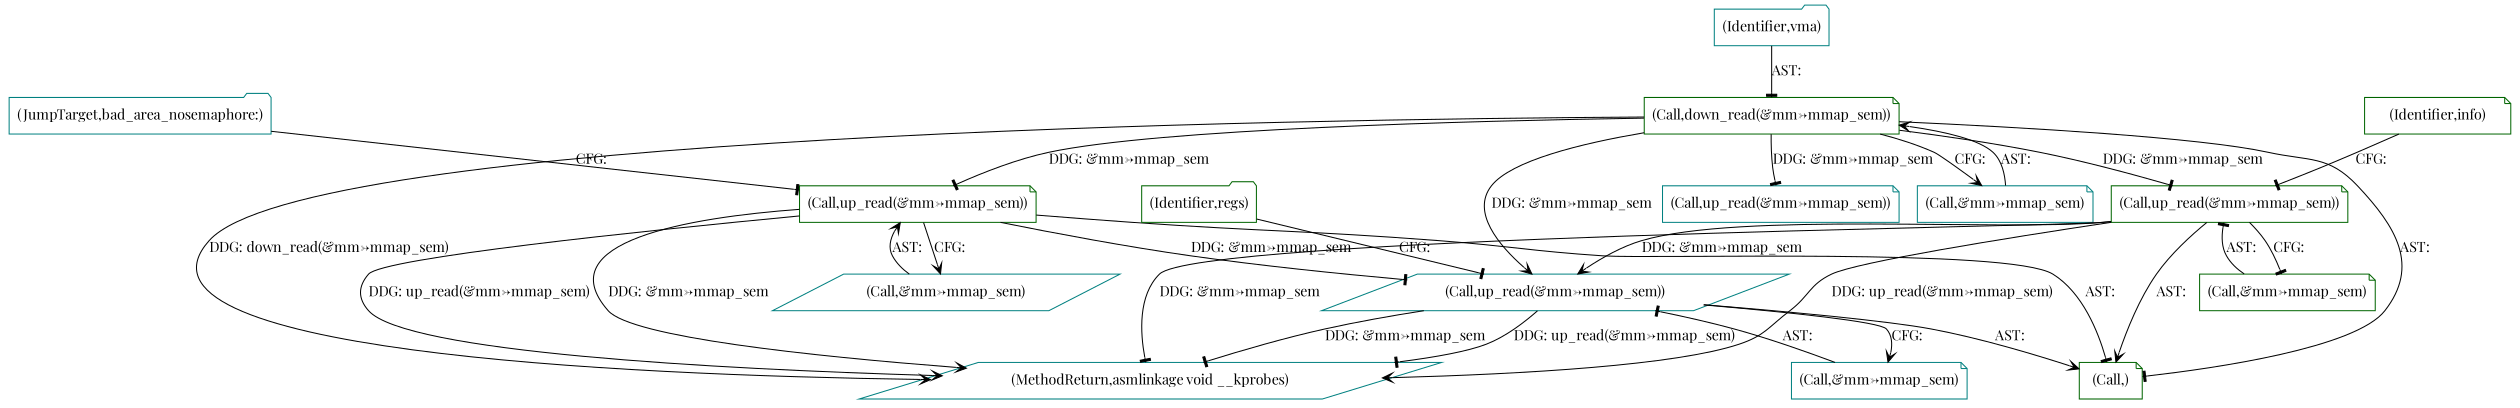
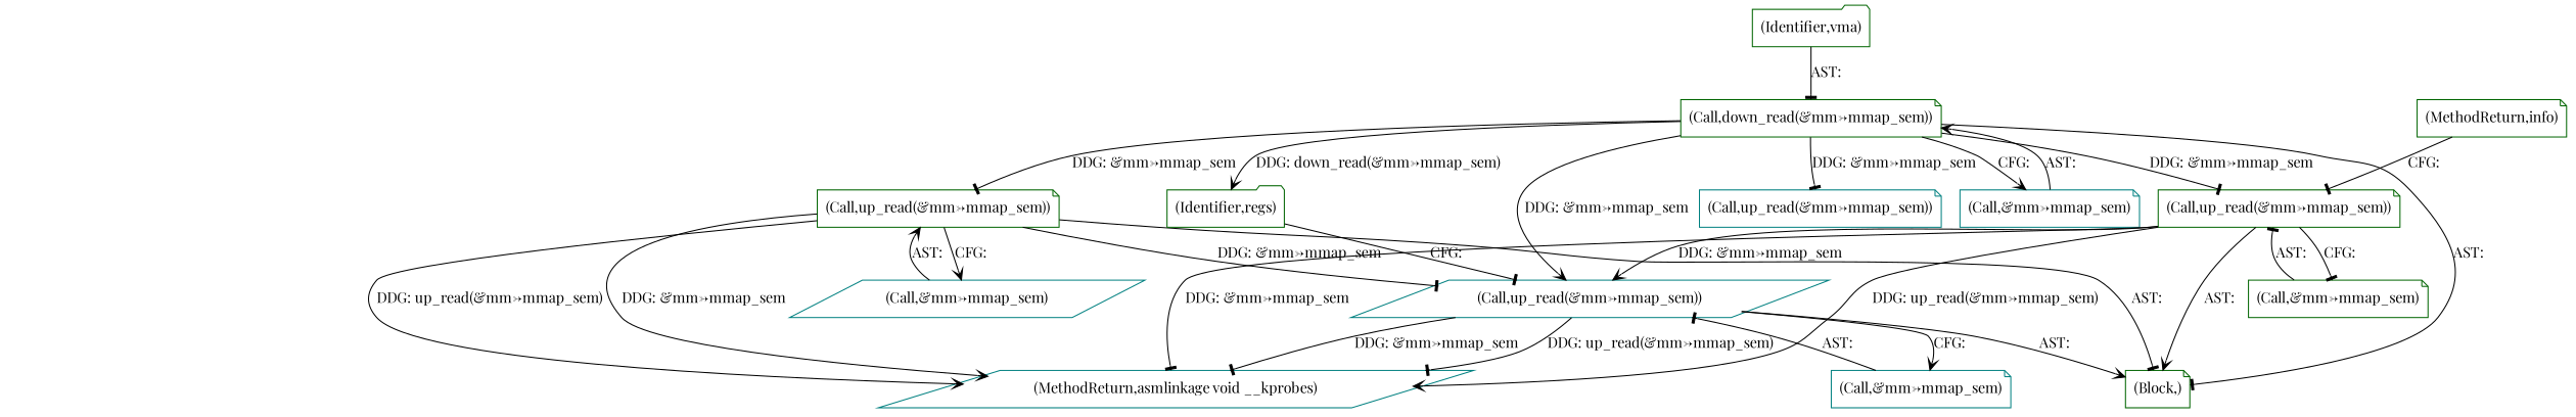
  digraph {
    fontname="Playfair Display"
    node [color=darkgreen fontname="Playfair Display" shape=note]
    edge [arrowhead=tee fontname="Playfair Display"]
    n1 [color=teal label="(Call,up_read(&mm->mmap_sem))" shape=parallelogram]
-   n2 [label="(Call,)"]
+   n2 [label="(Block,)"]
    n3 [color=teal label="(MethodReturn,asmlinkage void __kprobes)" shape=parallelogram]
    n4 [color=teal label="(Call,&mm->mmap_sem)"]
    n5 [label="(Call,up_read(&mm->mmap_sem))"]
    n6 [color=teal label="(Call,&mm->mmap_sem)" shape=parallelogram]
    n7 [label="(Call,down_read(&mm->mmap_sem))"]
    n8 [label="(Call,up_read(&mm->mmap_sem))"]
    n9 [color=teal label="(Call,up_read(&mm->mmap_sem))"]
    n10 [color=teal label="(Call,&mm->mmap_sem)"]
    n11 [label="(Call,&mm->mmap_sem)"]
    n12 [label="(Identifier,regs)" shape=folder]
-   n13 [color=teal label="(JumpTarget,bad_area_nosemaphore:)" shape=folder]
-   n14 [label="(Identifier,info)"]
-   n15 [color=teal label="(Identifier,vma)" shape=folder]
+   n14 [label="(MethodReturn,info)"]
+   n15 [label="(Identifier,vma)" shape=folder]
    n1 -> n2 [arrowhead=vee label="AST: "]
    n1 -> n3 [label="DDG: &mm->mmap_sem"]
    n1 -> n3 [label="DDG: up_read(&mm->mmap_sem)"]
    n1 -> n4 [arrowhead=vee label="CFG: "]
    n4 -> n1 [label="AST: "]
    n5 -> n1 [label="DDG: &mm->mmap_sem"]
    n5 -> n2 [label="AST: "]
    n5 -> n3 [arrowhead=vee label="DDG: &mm->mmap_sem"]
    n5 -> n3 [arrowhead=vee label="DDG: up_read(&mm->mmap_sem)"]
    n5 -> n6 [arrowhead=vee label="CFG: "]
    n6 -> n5 [arrowhead=vee label="AST: "]
    n7 -> n1 [arrowhead=vee label="DDG: &mm->mmap_sem"]
    n7 -> n2 [label="AST: "]
-   n7 -> n3 [arrowhead=vee label="DDG: down_read(&mm->mmap_sem)"]
+   n7 -> n12 [arrowhead=vee label="DDG: down_read(&mm->mmap_sem)"]
    n7 -> n5 [label="DDG: &mm->mmap_sem"]
    n7 -> n8 [label="DDG: &mm->mmap_sem"]
    n7 -> n9 [label="DDG: &mm->mmap_sem"]
    n7 -> n10 [arrowhead=vee label="CFG: "]
    n8 -> n1 [arrowhead=vee label="DDG: &mm->mmap_sem"]
    n8 -> n2 [arrowhead=vee label="AST: "]
    n8 -> n3 [label="DDG: &mm->mmap_sem"]
    n8 -> n3 [arrowhead=vee label="DDG: up_read(&mm->mmap_sem)"]
    n8 -> n11 [label="CFG: "]
    n10 -> n7 [arrowhead=vee label="AST: "]
    n11 -> n8 [label="AST: "]
    n12 -> n1 [label="CFG: "]
-   n13 -> n5 [label="CFG: "]
    n14 -> n8 [label="CFG: "]
    n15 -> n7 [label="AST: "]
  }
